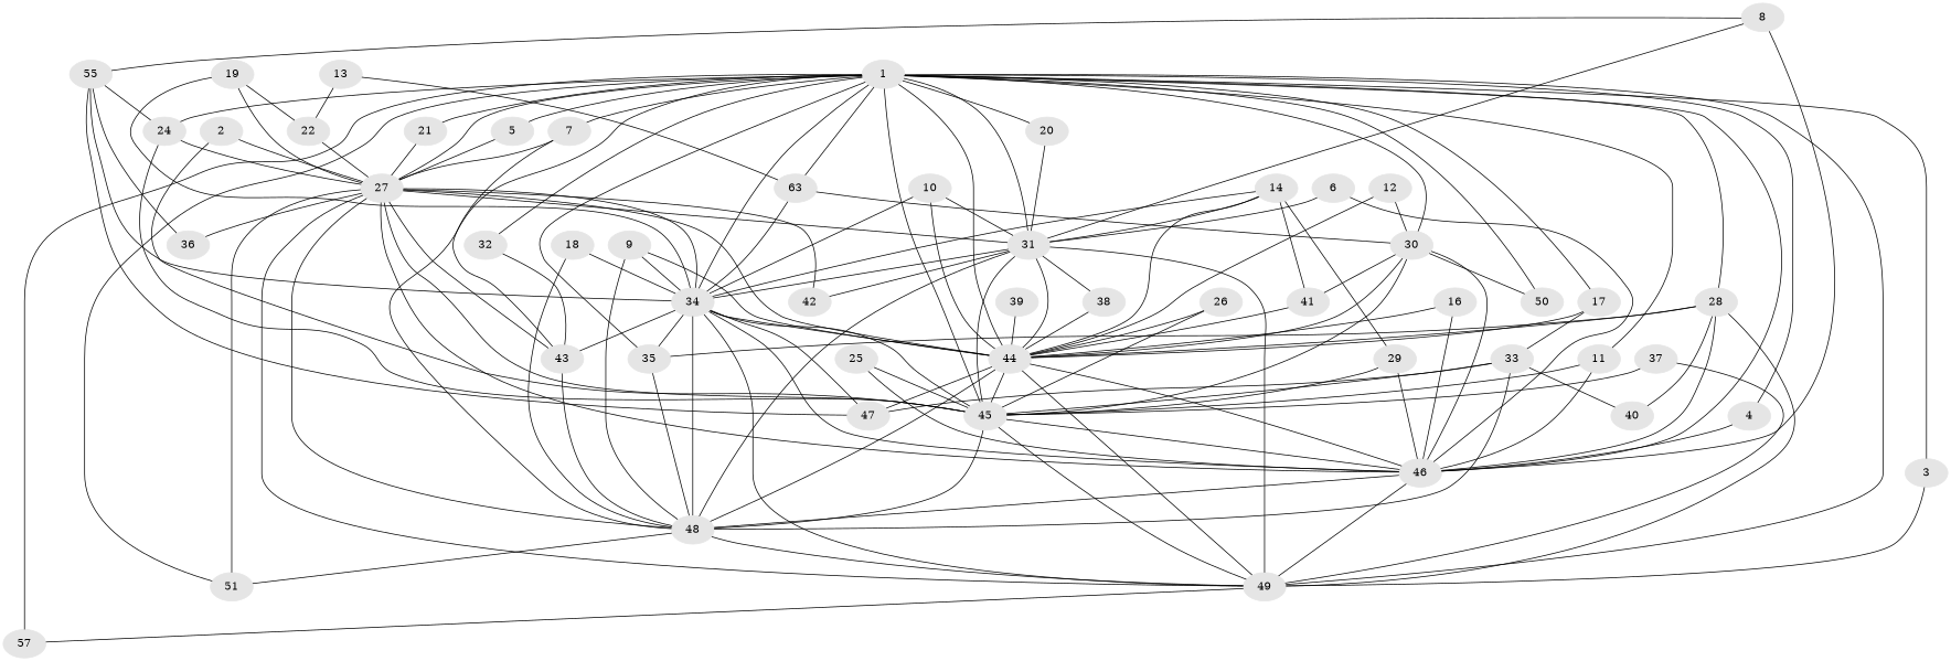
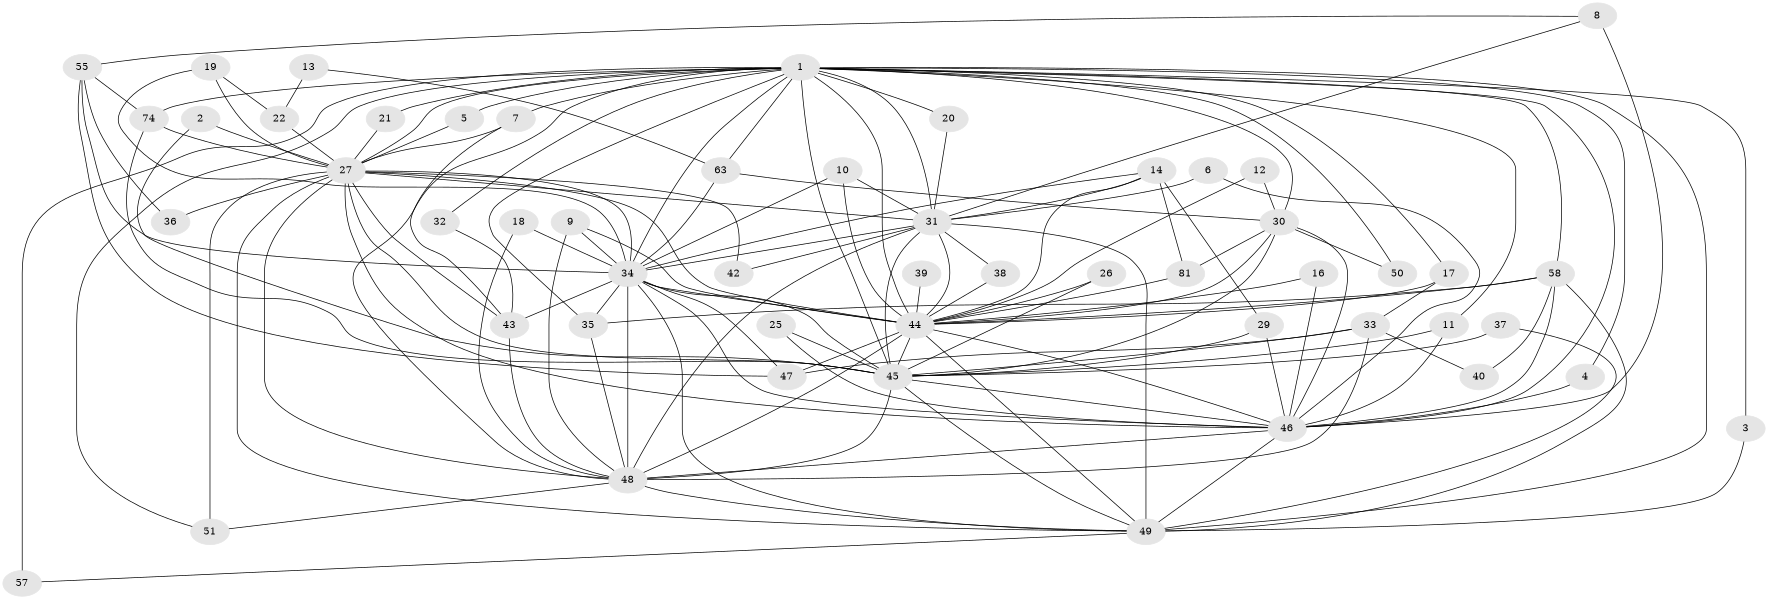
  graph {
    node [color=gray90 style=filled]
    edge [weight=1.0]
    1
    3
    4
    5
    7
    11
    17
    20
    21
    n10 [label=63]
-   24
+   24 [label=74]
    27
-   28
+   28 [label=58]
    30
    31
    32
    34
    35
    44
    45
    46
    48
    49
    50
    51
    n26 [label=57]
    43
    33
    36
    42
    40
    29
-   41
+   41 [label=81]
    38
    47
    2
    6
    8
    n39 [label=55]
    9
    10
    12
    13
    22
    14
    16
    18
    19
    25
    26
    37
    39
    1 -- 3
    1 -- 4
    1 -- 5
    1 -- 7 [weight=2.0]
    1 -- 11
    1 -- 17
    1 -- 20 [weight=2.0]
    1 -- 21
    1 -- n10
    1 -- 24
    1 -- 27 [weight=3.0]
    1 -- 28
    1 -- 30
    1 -- 31 [weight=2.0]
    1 -- 32
    1 -- 34 [weight=2.0]
    1 -- 35
    1 -- 44 [weight=3.0]
    1 -- 45 [weight=3.0]
    1 -- 46 [weight=2.0]
    1 -- 48 [weight=2.0]
    1 -- 49 [weight=2.0]
    1 -- 50
    1 -- 51
    1 -- n26 [weight=2.0]
    3 -- 49
    4 -- 46
    5 -- 27
    7 -- 27
    7 -- 43
    11 -- 45
    11 -- 46
    17 -- 44
    17 -- 33
    20 -- 31
    21 -- 27
    n10 -- 30
    n10 -- 34
    24 -- 27
    24 -- 45
    27 -- 31 [weight=2.0]
    27 -- 34
    27 -- 44 [weight=3.0]
    27 -- 45 [weight=2.0]
    27 -- 46
    27 -- 48
    27 -- 49
    27 -- 51
    27 -- 43
    27 -- 36
    27 -- 42 [weight=2.0]
    28 -- 35
    28 -- 44
    28 -- 46
    28 -- 49
    28 -- 40
    30 -- 44
    30 -- 45 [weight=2.0]
    30 -- 46
    30 -- 50 [weight=2.0]
    30 -- 41
    31 -- 34
    31 -- 44 [weight=2.0]
    31 -- 45
    31 -- 48
    31 -- 49 [weight=2.0]
    31 -- 42
    31 -- 38
    32 -- 43
    34 -- 35
    34 -- 44
    34 -- 45 [weight=2.0]
    34 -- 46 [weight=2.0]
    34 -- 48
    34 -- 49
    34 -- 43
    34 -- 47
    35 -- 48
    44 -- 45 [weight=2.0]
    44 -- 46
    44 -- 48
    44 -- 49
    44 -- 47 [weight=2.0]
    45 -- 46
    45 -- 48
    45 -- 49
    46 -- 48 [weight=2.0]
    46 -- 49
    48 -- 49 [weight=2.0]
    48 -- 51
    49 -- n26
    43 -- 48
    33 -- 45
    33 -- 48
    33 -- 40
    33 -- 47
    29 -- 45
    29 -- 46
    41 -- 44
    38 -- 44
    2 -- 27
    2 -- 45
    6 -- 31
    6 -- 46
    8 -- 31
    8 -- 46
    8 -- n39
    n39 -- 24
    n39 -- 34
    n39 -- 36
    n39 -- 47
    9 -- 34
    9 -- 44
    9 -- 48
    10 -- 31
    10 -- 34
    10 -- 44
    12 -- 30
    12 -- 44
    13 -- n10
    13 -- 22
    22 -- 27
    14 -- 31
    14 -- 34
    14 -- 44
    14 -- 29
    14 -- 41
    16 -- 44
    16 -- 46 [weight=2.0]
    18 -- 34
    18 -- 48
    19 -- 27
    19 -- 34 [weight=2.0]
    19 -- 22
    25 -- 45
    25 -- 46
    26 -- 44
    26 -- 45
    37 -- 45
    37 -- 49
    39 -- 44
  }
